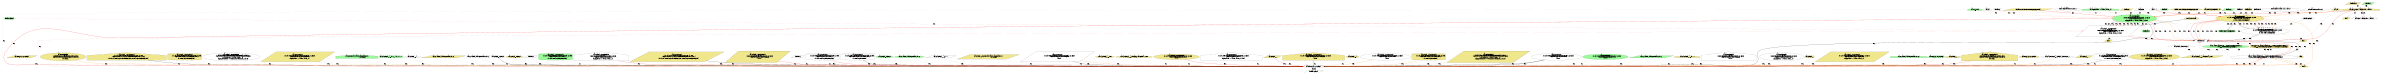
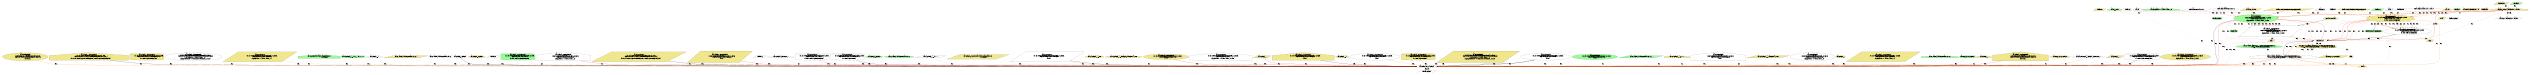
  digraph {
    node [fillcolor=khaki shape=parallelogram style=filled]
    edge [color=red style=dashed]
    n1 [label="(Call,name = is_input ? \"read_input_bits\" : \"read_bits\")" shape=house]
    n2 [label="(Call,response_exception(\n                ctx, &sft, MODBUS_EXCEPTION_ILLEGAL_DATA_VALUE, rsp, TRUE,\n                \"Illegal nb of values %d in %s (max %d)\n\",\n                nb, name, MODBUS_MAX_READ_BITS))" shape=ellipse]
    n3 [fillcolor=palegreen label="(Call,response_exception(\n                ctx, &sft,\n                MODBUS_EXCEPTION_ILLEGAL_DATA_ADDRESS, rsp, FALSE,\n                \"Illegal data address 0x%0X in %s\n\",\n                mapping_address < 0 ? address : address + nb, name))" shape=ellipse]
    n4 [fillcolor=white label="(MethodReturn,int)"]
    n5 [fillcolor=white label="(Call,is_input ? \"read_input_bits\" : \"read_bits\")" shape=ellipse]
    n6 [label="(Block,)"]
    n7 [fillcolor=white label="(Call,rsp_length = response_exception(\n                ctx, &sft, MODBUS_EXCEPTION_ILLEGAL_DATA_VALUE, rsp, TRUE,\n                \"Illegal nb of values %d in %s (max %d)\n\",\n                nb, name, MODBUS_MAX_READ_BITS))" shape=ellipse]
    n8 [fillcolor=white label="(Call,send_msg(ctx, rsp, rsp_length))" shape=ellipse]
    n9 [fillcolor=palegreen label="(Identifier,MODBUS_MAX_READ_BITS)" shape=cylinder]
    n10 [fillcolor=white label="(Call,rsp_length = response_exception(\n                ctx, &sft,\n                MODBUS_EXCEPTION_ILLEGAL_DATA_ADDRESS, rsp, FALSE,\n                \"Illegal data address 0x%0X in %s\n\",\n                mapping_address < 0 ? address : address + nb, name))"]
    n11 [fillcolor=palegreen label="(Identifier,name)" shape=cylinder]
    n12 [label="(Return,return (ctx->backend->backend_type == _MODBUS_BACKEND_TYPE_RTU &&\n            slave == MODBUS_BROADCAST_ADDRESS) ? 0 : send_msg(ctx, rsp, rsp_length);)" shape=cylinder]
    n13 [label="(Block,)"]
    n14 [fillcolor=white label="(Call,(ctx->backend->backend_type == _MODBUS_BACKEND_TYPE_RTU &&\n            slave == MODBUS_BROADCAST_ADDRESS) ? 0 : send_msg(ctx, rsp, rsp_length))" shape=house]
    n15 [fillcolor=white label="(Identifier,rsp_length)"]
    n16 [label="(Literal,0)" shape=house]
    n17 [label="(Block,)" shape=cylinder]
    n18 [label="(Block,)"]
+   n19 [label="(Call,address - start_bits)"]
    n20 [label="(Call,memcpy(rsp, req, req_length))"]
    n21 [label="(Call,response_exception(\n                    ctx, &sft,\n                    MODBUS_EXCEPTION_ILLEGAL_DATA_VALUE, rsp, FALSE,\n                    \"Illegal data value 0x%0X in write_bit request at address %0X\n\",\n                    data, address))" shape=ellipse]
    n22 [label="(Identifier,ctx)"]
    n23 [label="(Call,rsp_length = response_exception(\n                ctx, &sft, MODBUS_EXCEPTION_ILLEGAL_DATA_VALUE, rsp, TRUE,\n                \"Illegal nb of values (W%d, R%d) in write_and_read_registers (max W%d, R%d)\n\",\n                nb_write, nb, MODBUS_MAX_WR_WRITE_REGISTERS, MODBUS_MAX_WR_READ_REGISTERS))" shape=house]
    n24 [label="(Identifier,MODBUS_EXCEPTION_ILLEGAL_DATA_VALUE)" shape=ellipse]
    n25 [label="(Call,rsp_length = response_exception(\n                 ctx, &sft, MODBUS_EXCEPTION_ILLEGAL_DATA_VALUE, rsp, TRUE,\n                 \"Illegal number of values %d in write_registers (max %d)\n\",\n                nb, MODBUS_MAX_WRITE_REGISTERS))" shape=cylinder]
    n26 [fillcolor=white label="(Call,&sft)" shape=house]
    n27 [label="(Identifier,name)"]
    n28 [fillcolor=white label="(Call,rsp_length = response_exception(\n                ctx, &sft, MODBUS_EXCEPTION_ILLEGAL_DATA_ADDRESS, rsp, FALSE,\n                \"Illegal data read address 0x%0X or write address 0x%0X write_and_read_registers\n\",\n                mapping_address < 0 ? address : address + nb,\n                mapping_address_write < 0 ? address_write : address_write + nb_write))" shape=ellipse]
    n29 [fillcolor=palegreen label="(Identifier,rsp)"]
    n30 [label="(Call,response_exception(\n                ctx, &sft, MODBUS_EXCEPTION_ILLEGAL_DATA_ADDRESS, rsp, FALSE,\n                \"Illegal data address 0x%0X in write_registers\n\",\n                mapping_address < 0 ? address : address + nb))"]
    n31 [fillcolor=white label="(Identifier,ctx)" shape=cylinder]
    n32 [fillcolor=palegreen label="(Call,response_io_status(tab_bits, mapping_address, nb,\n                                            rsp, rsp_length))" shape=house]
    n33 [fillcolor=palegreen label="(Call,rsp[rsp_length++] = (nb / 8) + ((nb % 8) ? 1 : 0))" shape=cylinder]
    n34 [fillcolor=white label="(Call,rsp_length += 4)" shape=house]
    n35 [label="(Call,ctx->backend->build_response_basis(&sft, rsp))"]
    n36 [fillcolor=white label="(Call,ctx->backend->build_response_basis(&sft, rsp))" shape=cylinder]
    n37 [fillcolor=white label="(Call,rsp_length = req_length)" shape=cylinder]
    n38 [label="(Identifier,MODBUS_EXCEPTION_ILLEGAL_DATA_ADDRESS)"]
    n39 [label="(Call,rsp_length = req_length)" shape=ellipse]
    n40 [fillcolor=white label="(Identifier,ctx)"]
    n41 [fillcolor=palegreen label="(Call,rsp_length = response_exception(\n                ctx, &sft, MODBUS_EXCEPTION_ILLEGAL_DATA_VALUE, rsp, TRUE,\n                \"Illegal nb of values %d in %s (max %d)\n\",\n                nb, name, MODBUS_MAX_READ_REGISTERS))" shape=cylinder]
    n42 [fillcolor=white label="(Call,rsp_length = response_exception(\n                ctx, &sft,\n                MODBUS_EXCEPTION_ILLEGAL_DATA_ADDRESS, rsp, FALSE,\n                \"Illegal data address 0x%0X in write_bits\n\",\n                mapping_address < 0 ? address : address + nb))" shape=house]
    n43 [label="(Call,response_exception(\n                ctx, &sft, MODBUS_EXCEPTION_ILLEGAL_DATA_VALUE, rsp, TRUE,\n                \"Illegal nb of values (W%d, R%d) in write_and_read_registers (max W%d, R%d)\n\",\n                nb_write, nb, MODBUS_MAX_WR_WRITE_REGISTERS, MODBUS_MAX_WR_READ_REGISTERS))"]
    n44 [label="(Call,rsp_length = response_exception(\n                ctx, &sft,\n                MODBUS_EXCEPTION_ILLEGAL_DATA_ADDRESS, rsp, FALSE,\n                \"Illegal data address 0x%0X in write_register\n\",\n                address))"]
    n45 [label="(Identifier,name)" shape=cylinder]
    n46 [fillcolor=white label="(Literal,\"Illegal data address 0x%0X in %s\n\")" shape=ellipse]
    n47 [fillcolor=white label="(Identifier,TRUE)" shape=cylinder]
    n48 [fillcolor=white label="(Identifier,rsp)"]
    n49 [fillcolor=white label="(Call,rsp_length - byte_count_pos - 1)" shape=house]
    n50 [fillcolor=palegreen label="(Call,ctx == NULL)" shape=house]
    n51 [label="(ControlStructure,break;)" shape=ellipse]
    n52 [fillcolor=white label="(Call,response_exception(\n                ctx, &sft, MODBUS_EXCEPTION_ILLEGAL_DATA_VALUE, rsp, TRUE,\n                \"Illegal nb of values %d in %s (max %d)\n\",\n                nb, name, MODBUS_MAX_READ_REGISTERS))" shape=cylinder]
    n53 [fillcolor=white label="(Identifier,rsp)" shape=ellipse]
    n54 [fillcolor=white label="(Call,response_exception(\n                ctx, &sft, MODBUS_EXCEPTION_ILLEGAL_DATA_VALUE, rsp, TRUE,\n                \"Illegal number of values %d in write_bits (max %d)\n\",\n                nb, MODBUS_MAX_WRITE_BITS))" shape=cylinder]
    n55 [fillcolor=white label="(Literal,\"Illegal nb of values %d in %s (max %d)\n\")" shape=house]
    n56 [fillcolor=palegreen label="(Call,rsp_length = req_length)" shape=ellipse]
    n57 [fillcolor=palegreen label="(Call,ctx->backend->build_response_basis(&sft, rsp))" shape=ellipse]
    n58 [fillcolor=white label="(Call,rsp[rsp_length++] = nb << 1)"]
    n59 [label="(Call,rsp_length = response_io_status(tab_bits, mapping_address, nb,\n                                            rsp, rsp_length))"]
    n60 [fillcolor=white label="(Call,response_exception(\n                ctx, &sft, MODBUS_EXCEPTION_ILLEGAL_DATA_ADDRESS, rsp, FALSE,\n                \"Illegal data address 0x%0X in write_register\n\",\n                address))"]
    n61 [fillcolor=white label="(Call,nb < 1)" shape=house]
    n62 [label="(Call,rsp[rsp_length++] = 0xFF)" shape=ellipse]
    n63 [label="(Call,rsp[rsp_length++] = mb_mapping->tab_registers[i] & 0xFF)" shape=ellipse]
    n64 [label="(Call,rsp_length = response_exception(\n            ctx, &sft, MODBUS_EXCEPTION_ILLEGAL_FUNCTION, rsp, TRUE,\n            \"Unknown Modbus function code: 0x%0X\n\", function))" shape=ellipse]
    n65 [fillcolor=white label="(Call,response_exception(\n                ctx, &sft, MODBUS_EXCEPTION_ILLEGAL_DATA_ADDRESS, rsp, FALSE,\n                \"Illegal data address 0x%0X in %s\n\",\n                mapping_address < 0 ? address : address + nb, name))" shape=house]
    n66 [fillcolor=white label="(MethodParameterIn,modbus_t *ctx)"]
    n67 [label="(Call,rsp_length++)"]
    n68 [label="(Call,&sft)" shape=house]
    n69 [label="(Call,rsp_length = response_exception(\n                ctx, &sft, MODBUS_EXCEPTION_ILLEGAL_DATA_ADDRESS, rsp, FALSE,\n                \"Illegal data address 0x%0X in write_register\n\",\n                address))" shape=house]
    n70 [label="(Call,rsp_length += 4)" shape=ellipse]
    n71 [fillcolor=white label="(Call,rsp_length = response_exception(\n                ctx, &sft, MODBUS_EXCEPTION_ILLEGAL_DATA_ADDRESS, rsp, FALSE,\n                \"Illegal data address 0x%0X in write_bit\n\",\n                address))" shape=ellipse]
    n72 [label="(Call,rsp_length = response_exception(\n                ctx, &sft, MODBUS_EXCEPTION_ILLEGAL_DATA_VALUE, rsp, TRUE,\n                \"Illegal number of values %d in write_bits (max %d)\n\",\n                nb, MODBUS_MAX_WRITE_BITS))" shape=cylinder]
    n73 [label="(Call,response_exception(\n                ctx, &sft, MODBUS_EXCEPTION_ILLEGAL_DATA_ADDRESS, rsp, FALSE,\n                \"Illegal data read address 0x%0X or write address 0x%0X write_and_read_registers\n\",\n                mapping_address < 0 ? address : address + nb,\n                mapping_address_write < 0 ? address_write : address_write + nb_write))"]
    n74 [fillcolor=white label="(Call,response_exception(\n                ctx, &sft, MODBUS_EXCEPTION_ILLEGAL_DATA_ADDRESS, rsp, FALSE,\n                \"Illegal data address 0x%0X in write_bit\n\",\n                address))" shape=ellipse]
    n75 [fillcolor=palegreen label="(Call,response_exception(\n            ctx, &sft, MODBUS_EXCEPTION_ILLEGAL_FUNCTION, rsp, TRUE,\n            \"Unknown Modbus function code: 0x%0X\n\", function))" shape=ellipse]
    n76 [fillcolor=palegreen label="(Call,ctx->backend->build_response_basis(&sft, rsp))"]
    n77 [fillcolor=palegreen label="(Call,mapping_address < 0 ? address : address + nb)" shape=house]
    n78 [label="(Call,rsp[rsp_length++] = nb << 1)" shape=house]
    n79 [fillcolor=white label="(Call,response_exception(\n                ctx, &sft,\n                MODBUS_EXCEPTION_ILLEGAL_DATA_ADDRESS, rsp, FALSE,\n                \"Illegal data address 0x%0X in write_register\n\",\n                address))" shape=house]
    n80 [label="(Call,rsp[rsp_length++] = tab_registers[i] & 0xFF)"]
    n81 [fillcolor=white label="(Call,response_exception(\n                ctx, &sft,\n                MODBUS_EXCEPTION_ILLEGAL_DATA_ADDRESS, rsp, FALSE,\n                \"Illegal data address 0x%0X in write_bits\n\",\n                mapping_address < 0 ? address : address + nb))" shape=ellipse]
    n82 [fillcolor=palegreen label="(Identifier,nb)"]
    n83 [label="(Call,rsp_length++)" shape=cylinder]
    n84 [fillcolor=palegreen label="(Call,ctx->backend->backend_type == _MODBUS_BACKEND_TYPE_RTU &&\n            slave == MODBUS_BROADCAST_ADDRESS)" shape=ellipse]
    n85 [label="(Call,MODBUS_MAX_READ_BITS < nb)" shape=cylinder]
    n86 [label="(Call,rsp_length = response_exception(\n                ctx, &sft, MODBUS_EXCEPTION_ILLEGAL_DATA_ADDRESS, rsp, FALSE,\n                \"Illegal data address 0x%0X in write_registers\n\",\n                mapping_address < 0 ? address : address + nb))"]
    n87 [fillcolor=palegreen label="(Call,ctx->backend->build_response_basis(&sft, rsp))" shape=house]
    n88 [fillcolor=palegreen label="(Call,memcpy(rsp, req, req_length))" shape=cylinder]
    n89 [label="(Call,rsp_length++)" shape=house]
    n90 [label="(Call,rsp_length = response_exception(\n                    ctx, &sft,\n                    MODBUS_EXCEPTION_ILLEGAL_DATA_VALUE, rsp, FALSE,\n                    \"Illegal data value 0x%0X in write_bit request at address %0X\n\",\n                    data, address))" shape=house]
    n91 [label="(Call,memcpy(rsp, req, req_length))" shape=ellipse]
    n92 [fillcolor=palegreen label="(Identifier,rsp_length)" shape=cylinder]
    n93 [fillcolor=white label="(Illegal,FALSE)"]
    n94 [fillcolor=palegreen label="(Identifier,nb)" shape=ellipse]
    n95 [fillcolor=white label="(Identifier,rsp_length)" shape=ellipse]
    n96 [fillcolor=white label="(Call,rsp[byte_count_pos] = rsp_length - byte_count_pos - 1)" shape=ellipse]
    n97 [label="(Call,rsp_length++)"]
    n98 [fillcolor=white label="(Call,response_exception(\n                 ctx, &sft, MODBUS_EXCEPTION_ILLEGAL_DATA_VALUE, rsp, TRUE,\n                 \"Illegal number of values %d in write_registers (max %d)\n\",\n                nb, MODBUS_MAX_WRITE_REGISTERS))" shape=cylinder]
    n99 [label="(Call,rsp_length = response_exception(\n                ctx, &sft, MODBUS_EXCEPTION_ILLEGAL_DATA_ADDRESS, rsp, FALSE,\n                \"Illegal data address 0x%0X in %s\n\",\n                mapping_address < 0 ? address : address + nb, name))" shape=ellipse]
    n1 -> n2 [color=darkorange label="DDG: "]
    n1 -> n3 [label="DDG: " style=bold]
    n1 -> n4 [label="DDG: " style=bold]
    n1 -> n4 [color=black label="DDG: "]
    n1 -> n5 [color=darkorange label="CFG: "]
    n1 -> n6 [color=black label="AST: "]
    n2 -> n4 [label="DDG: " style=dotted]
    n2 -> n4 [label="DDG: " style=dotted]
    n2 -> n4 [color=black label="DDG: "]
    n2 -> n4 [label="DDG: " style=bold]
    n2 -> n4 [label="DDG: " style=bold]
    n2 -> n4 [color=darkorange label="DDG: " style=bold]
    n2 -> n4 [label="DDG: "]
    n2 -> n4 [color=black label="DDG: " style=dotted]
    n2 -> n7 [color=darkorange label="AST: "]
    n2 -> n7 [color=darkorange label="DDG: " style=dotted]
    n2 -> n7 [color=darkorange label="DDG: " style=dotted]
    n2 -> n7 [label="DDG: " style=bold]
    n2 -> n7 [color=black label="DDG: "]
    n2 -> n7 [label="DDG: " style=bold]
    n2 -> n7 [label="DDG: "]
    n2 -> n7 [color=black label="DDG: " style=dotted]
    n2 -> n7 [label="DDG: "]
    n2 -> n7 [color=darkorange label="DDG: " style=bold]
    n2 -> n8 [color=darkorange label="DDG: " style=dotted]
    n2 -> n8 [color=darkorange label="DDG: " style=bold]
    n2 -> n9 [color=black label="CFG: " style=bold]
    n3 -> n4 [color=darkorange label="DDG: " style=bold]
    n3 -> n4 [label="DDG: " style=bold]
    n3 -> n4 [color=black label="DDG: " style=dotted]
    n3 -> n4 [color=darkorange label="DDG: "]
    n3 -> n4 [color=black label="DDG: "]
    n3 -> n4 [color=black label="DDG: "]
    n3 -> n4 [color=darkorange label="DDG: "]
    n3 -> n8 [color=black label="DDG: " style=bold]
    n3 -> n8 [label="DDG: " style=bold]
    n3 -> n10 [color=darkorange label="AST: "]
    n3 -> n10 [color=black label="DDG: " style=bold]
    n3 -> n10 [label="DDG: " style=bold]
    n3 -> n10 [label="DDG: " style=bold]
    n3 -> n10 [label="DDG: " style=dotted]
    n3 -> n10 [label="DDG: " style=bold]
    n3 -> n10 [color=darkorange label="DDG: "]
    n3 -> n10 [label="DDG: "]
    n3 -> n10 [color=black label="DDG: "]
    n3 -> n11 [color=darkorange label="CFG: " style=dotted]
    n4 -> n12 [color=darkorange label="CFG: "]
    n5 -> n1 [label="AST: " style=bold]
    n7 -> n2 [color=black label="CFG: " style=bold]
    n7 -> n4 [label="DDG: "]
    n7 -> n4 [color=black label="DDG: " style=bold]
    n7 -> n8 [label="DDG: "]
    n7 -> n13 [color=darkorange label="AST: "]
    n8 -> n4 [label="DDG: " style=dotted]
    n8 -> n4 [color=black label="DDG: "]
    n8 -> n4 [label="DDG: " style=dotted]
    n8 -> n14 [color=darkorange label="AST: " style=dotted]
    n8 -> n14 [label="DDG: " style=dotted]
    n8 -> n14 [label="DDG: " style=dotted]
    n8 -> n14 [label="DDG: " style=bold]
    n8 -> n15 [color=black label="CFG: "]
    n9 -> n2 [color=black label="AST: "]
    n10 -> n3 [label="CFG: "]
    n10 -> n4 [label="DDG: " style=bold]
    n10 -> n4 [color=black label="DDG: "]
    n10 -> n8 [label="DDG: "]
    n10 -> n18 [color=darkorange label="AST: " style=dotted]
    n11 -> n3 [color=darkorange label="AST: " style=dotted]
    n12 -> n4 [color=black label="DDG: "]
    n12 -> n14 [color=darkorange label="CFG: "]
    n12 -> n17 [color=black label="AST: "]
    n14 -> n4 [label="DDG: " style=bold]
    n14 -> n4 [color=black label="DDG: " style=bold]
    n14 -> n4 [color=darkorange label="DDG: " style=dotted]
    n14 -> n8 [color=darkorange label="CFG: " style=bold]
    n14 -> n12 [color=darkorange label="AST: "]
    n14 -> n12 [color=darkorange label="DDG: " style=dotted]
    n14 -> n16 [color=darkorange label="CFG: " style=bold]
    n15 -> n8 [color=black label="AST: "]
    n16 -> n14 [color=darkorange label="AST: " style=bold]
+   n19 -> n3 [label="DDG: " style=bold]
    n20 -> n8 [color=darkorange label="DDG: " style=dotted]
    n21 -> n8 [color=darkorange label="DDG: "]
    n21 -> n8 [color=darkorange label="DDG: " style=bold]
    n22 -> n3 [label="AST: "]
    n23 -> n8 [color=black label="DDG: " style=bold]
    n24 -> n2 [color=darkorange label="AST: "]
    n25 -> n8 [color=darkorange label="DDG: " style=dotted]
    n26 -> n3 [color=darkorange label="AST: " style=dotted]
    n27 -> n1 [color=black label="AST: " style=dotted]
    n28 -> n8 [color=darkorange label="DDG: " style=dotted]
    n29 -> n2 [label="AST: "]
    n30 -> n8 [color=black label="DDG: "]
    n30 -> n8 [color=darkorange label="DDG: "]
    n31 -> n2 [color=darkorange label="AST: "]
    n32 -> n8 [color=darkorange label="DDG: " style=dotted]
    n33 -> n8 [color=darkorange label="DDG: "]
    n34 -> n8 [color=black label="DDG: "]
    n35 -> n8 [color=black label="DDG: " style=dotted]
    n36 -> n8 [color=black label="DDG: "]
    n37 -> n8 [color=black label="DDG: " style=bold]
    n38 -> n3 [label="AST: " style=bold]
    n39 -> n8 [color=black label="DDG: " style=dotted]
    n40 -> n8 [color=black label="AST: "]
    n41 -> n8 [color=darkorange label="DDG: "]
    n42 -> n8 [label="DDG: " style=bold]
    n43 -> n8 [label="DDG: "]
    n43 -> n8 [color=black label="DDG: " style=bold]
    n44 -> n8 [label="DDG: " style=bold]
    n45 -> n2 [label="AST: "]
    n46 -> n3 [color=darkorange label="AST: " style=dotted]
    n47 -> n2 [color=black label="AST: " style=dotted]
    n48 -> n8 [color=black label="AST: " style=dotted]
-   n49 -> n80 [color=black label="DDG: "]
+   n49 -> n8 [color=black label="DDG: "]
    n50 -> n2 [label="DDG: "]
    n50 -> n3 [color=darkorange label="DDG: " style=dotted]
    n50 -> n8 [color=black label="DDG: " style=dotted]
    n51 -> n7 [label="CFG: "]
    n51 -> n10 [color=black label="CFG: " style=bold]
    n52 -> n8 [label="DDG: " style=dotted]
    n52 -> n8 [label="DDG: " style=bold]
    n53 -> n3 [label="AST: "]
    n54 -> n8 [color=black label="DDG: " style=bold]
    n54 -> n8 [color=darkorange label="DDG: "]
    n55 -> n2 [label="AST: " style=dotted]
    n56 -> n8 [color=black label="DDG: " style=dotted]
    n57 -> n8 [color=black label="DDG: " style=dotted]
    n58 -> n8 [color=black label="DDG: "]
    n59 -> n8 [label="DDG: "]
    n60 -> n8 [color=black label="DDG: " style=bold]
    n60 -> n8 [color=darkorange label="DDG: " style=bold]
    n61 -> n2 [label="DDG: " style=bold]
    n61 -> n3 [color=darkorange label="DDG: "]
    n62 -> n8 [label="DDG: " style=dotted]
    n63 -> n8 [color=darkorange label="DDG: " style=dotted]
    n64 -> n8 [label="DDG: " style=bold]
    n65 -> n8 [label="DDG: " style=dotted]
    n65 -> n8 [label="DDG: " style=dotted]
    n66 -> n2 [color=black label="DDG: " style=dotted]
    n66 -> n3 [color=darkorange label="DDG: " style=dotted]
    n66 -> n8 [color=darkorange label="DDG: " style=dotted]
    n67 -> n8 [label="DDG: " style=bold]
    n68 -> n2 [color=darkorange label="AST: " style=bold]
    n69 -> n8 [color=black label="DDG: " style=bold]
    n70 -> n8 [color=black label="DDG: "]
    n71 -> n8 [color=darkorange label="DDG: " style=bold]
    n72 -> n8 [color=darkorange label="DDG: " style=bold]
    n73 -> n8 [color=darkorange label="DDG: " style=dotted]
    n73 -> n8 [color=black label="DDG: "]
    n74 -> n8 [color=black label="DDG: " style=bold]
    n74 -> n8 [color=black label="DDG: " style=bold]
    n75 -> n8 [color=darkorange label="DDG: "]
    n75 -> n8 [label="DDG: " style=dotted]
    n76 -> n8 [label="DDG: " style=dotted]
    n77 -> n3 [color=black label="AST: " style=dotted]
    n78 -> n8 [label="DDG: " style=dotted]
    n79 -> n8 [label="DDG: " style=dotted]
    n79 -> n8 [label="DDG: " style=dotted]
    n80 -> n8 [color=black label="AST: " style=dotted]
    n81 -> n8 [color=darkorange label="DDG: "]
    n81 -> n8 [color=darkorange label="DDG: "]
    n82 -> n1 [label="CFG: "]
    n83 -> n8 [color=black label="DDG: " style=dotted]
    n84 -> n14 [label="AST: " style=dotted]
    n85 -> n2 [label="DDG: " style=dotted]
    n85 -> n2 [color=darkorange label="DDG: "]
    n85 -> n3 [color=darkorange label="DDG: " style=bold]
    n86 -> n8 [label="DDG: " style=dotted]
    n87 -> n8 [color=darkorange label="DDG: " style=dotted]
    n88 -> n8 [color=darkorange label="DDG: " style=bold]
    n89 -> n8 [color=black label="DDG: " style=dotted]
    n90 -> n8 [label="DDG: " style=bold]
    n91 -> n8 [label="DDG: " style=dotted]
    n92 -> n10 [label="AST: "]
    n93 -> n3 [color=black label="AST: "]
    n94 -> n2 [label="AST: " style=dotted]
    n95 -> n7 [color=black label="AST: "]
    n96 -> n8 [color=darkorange label="CFG: " style=bold]
    n97 -> n8 [label="DDG: "]
    n98 -> n8 [color=black label="DDG: " style=bold]
    n98 -> n8 [color=black label="DDG: " style=dotted]
    n99 -> n8 [color=black label="DDG: " style=dotted]
  }
